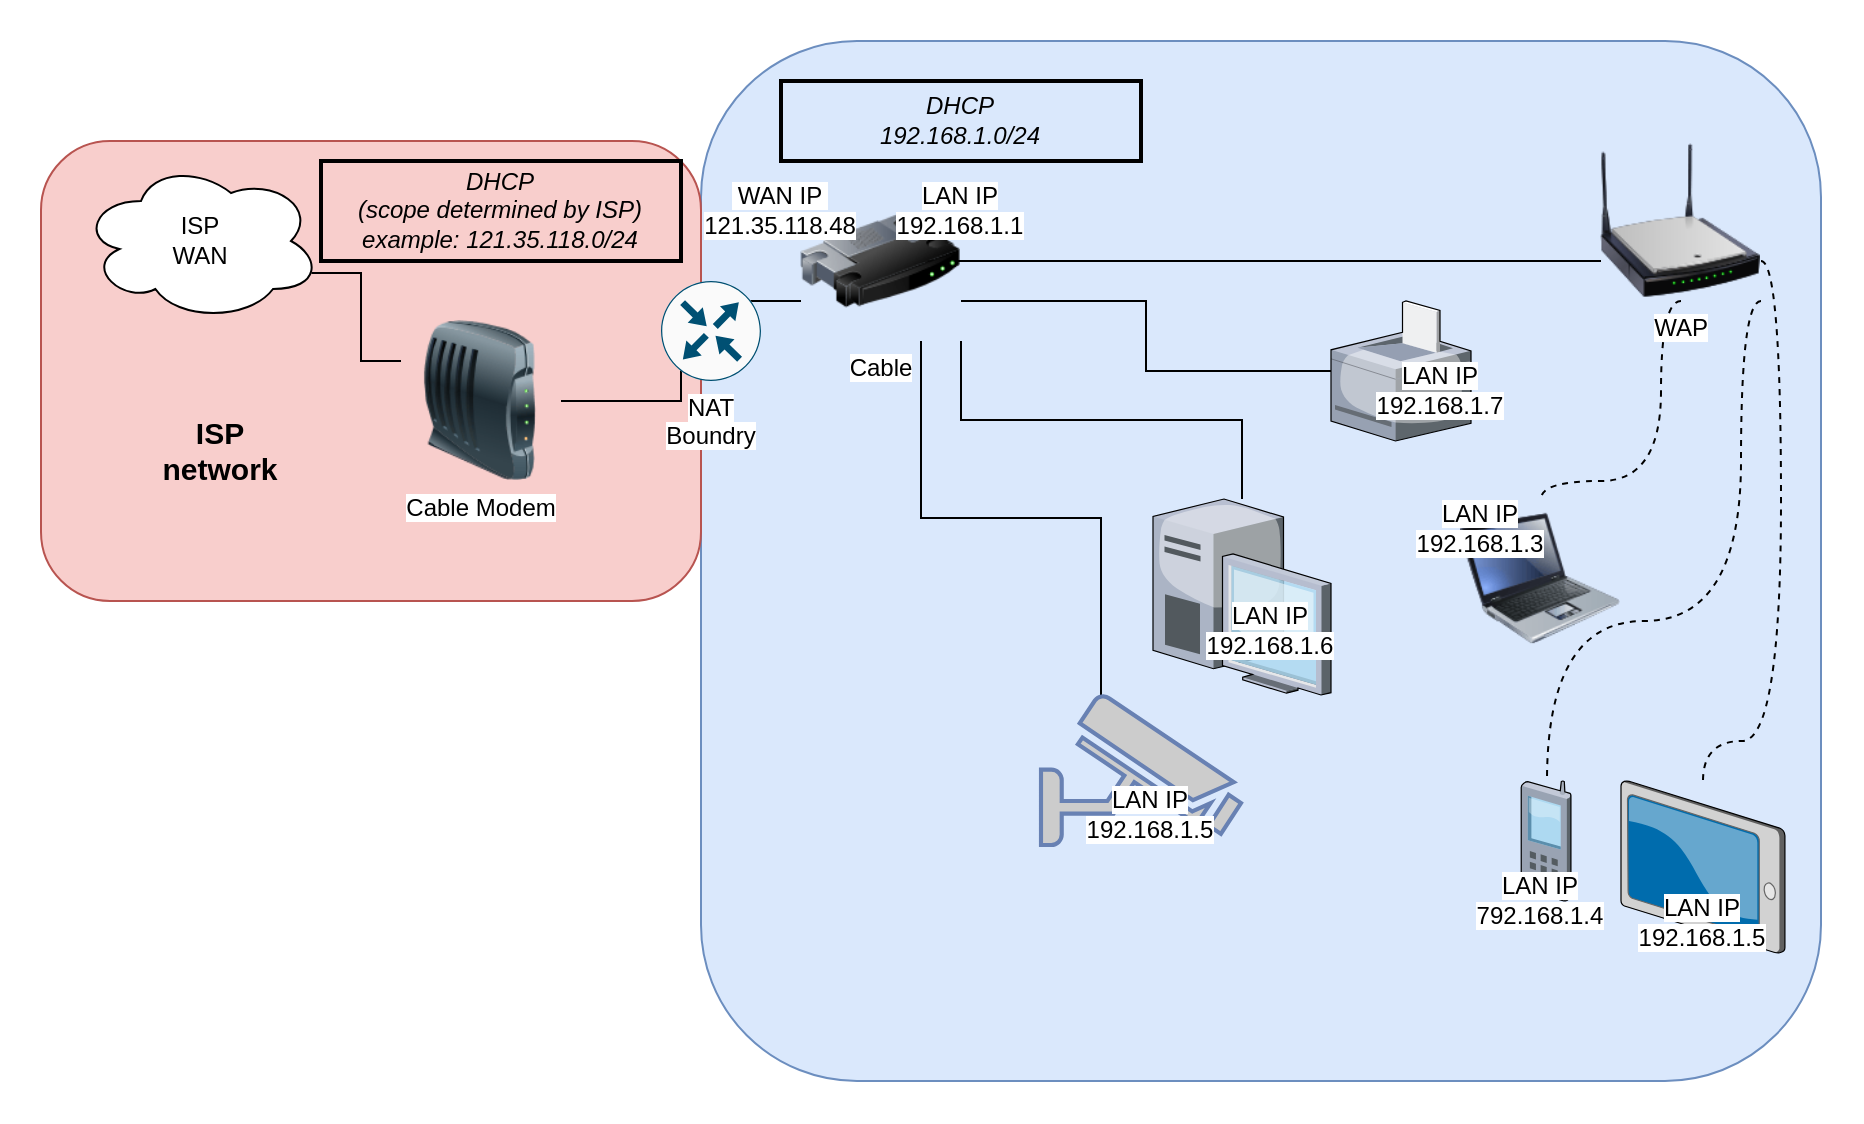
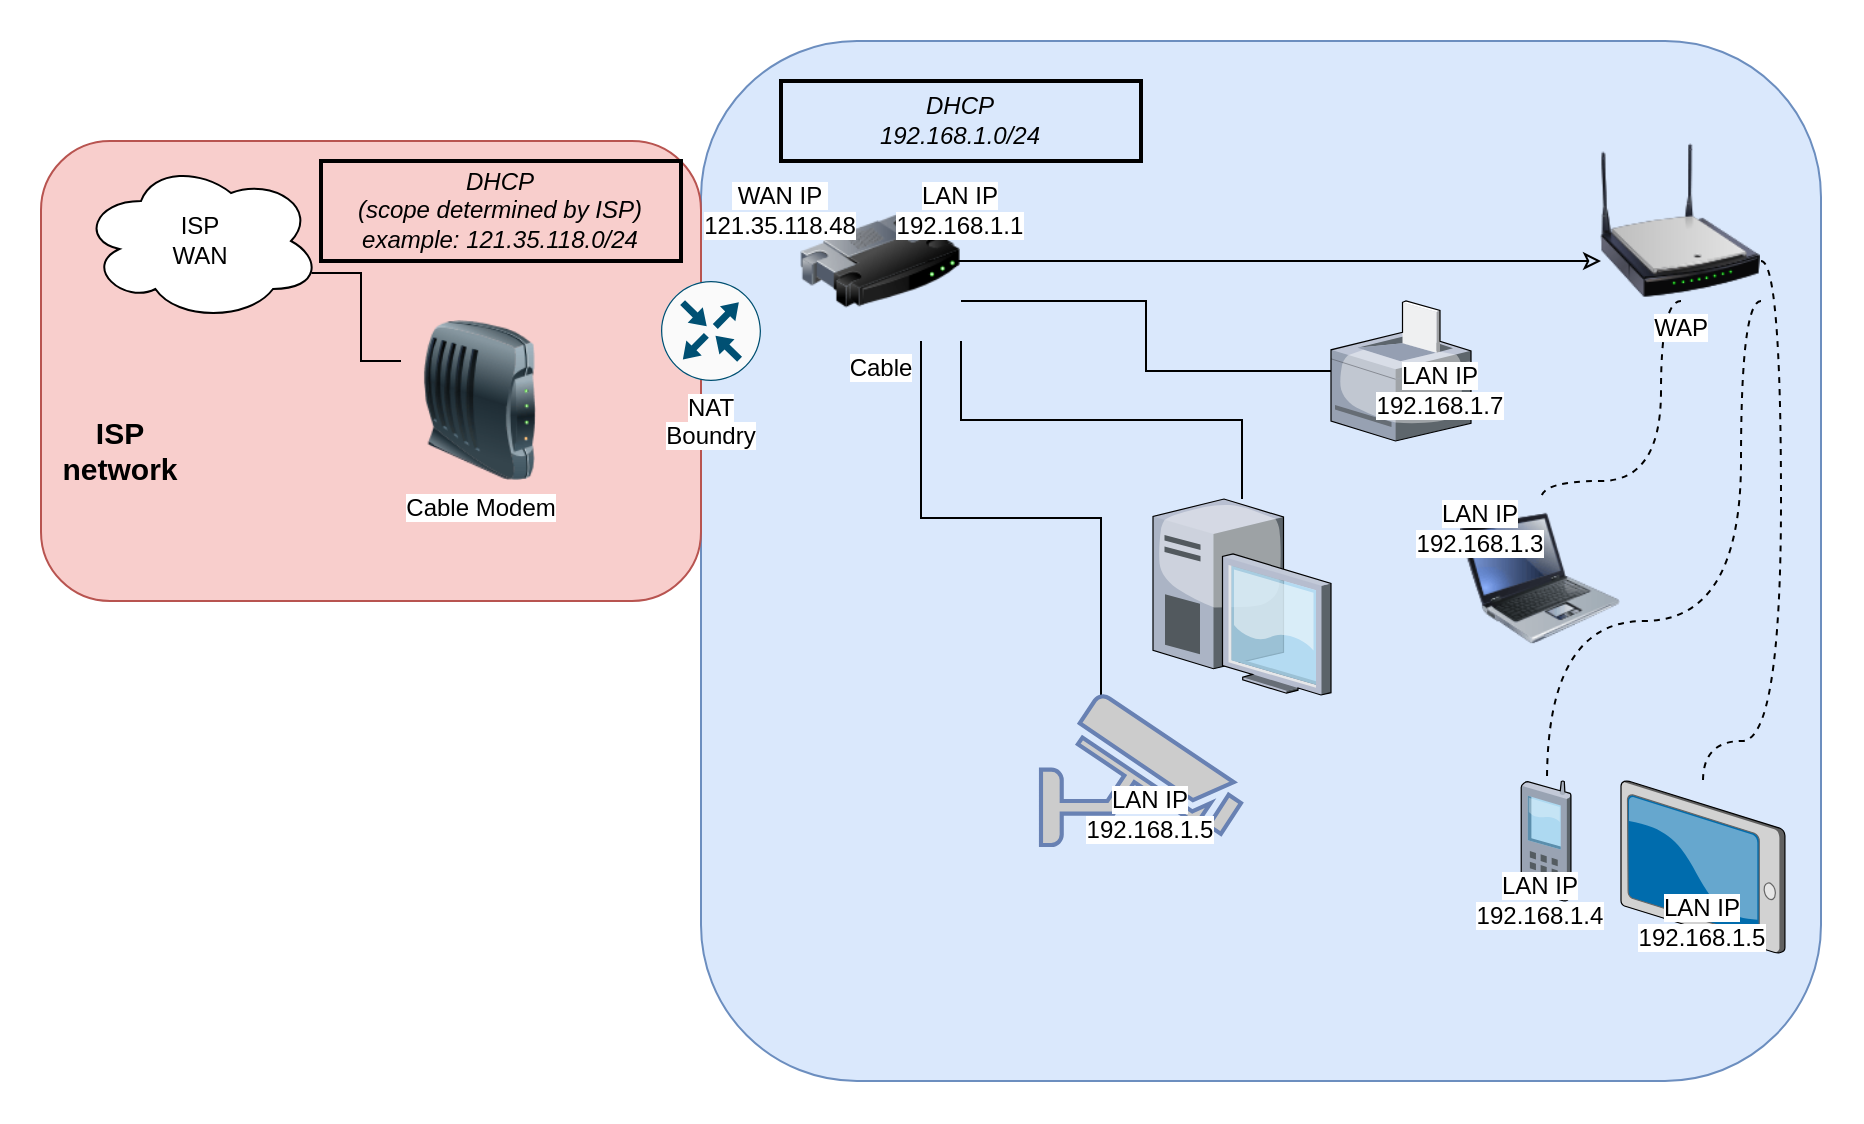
  <mxCell id="0" />
  <mxCell id="1" parent="0" />
  <mxCell id="2" value="" style="rounded=1;whiteSpace=wrap;html=1;fillColor=#dae8fc;strokeColor=#6c8ebf;" parent="1" vertex="1"><mxGeometry x="350" y="20" width="560" height="520" as="geometry" /></mxCell>
  <mxCell id="3" value="" style="rounded=1;whiteSpace=wrap;html=1;fillColor=#f8cecc;strokeColor=#b85450;" parent="1" vertex="1"><mxGeometry x="20" y="70" width="330" height="230" as="geometry" /></mxCell>
  <mxCell id="4" style="edgeStyle=orthogonalEdgeStyle;rounded=0;orthogonalLoop=1;jettySize=auto;html=1;exitX=0.96;exitY=0.7;exitDx=0;exitDy=0;exitPerimeter=0;entryX=0;entryY=0.25;entryDx=0;entryDy=0;endArrow=none;endFill=0;" parent="1" source="5" target="7" edge="1"><mxGeometry relative="1" as="geometry" /></mxCell>
  <mxCell id="5" value="ISP&lt;br&gt;WAN" style="ellipse;shape=cloud;whiteSpace=wrap;html=1;" parent="1" vertex="1"><mxGeometry x="40" y="80" width="120" height="80" as="geometry" /></mxCell>
- <mxCell id="6" style="edgeStyle=orthogonalEdgeStyle;rounded=0;orthogonalLoop=1;jettySize=auto;html=1;exitX=1;exitY=0.5;exitDx=0;exitDy=0;entryX=0;entryY=0.75;entryDx=0;entryDy=0;endArrow=none;endFill=0;" parent="1" source="7" target="11" edge="1"><mxGeometry relative="1" as="geometry" /></mxCell>
  <mxCell id="7" value="Cable Modem&lt;br&gt;" style="image;html=1;image=img/lib/clip_art/networking/Modem_128x128.png" parent="1" vertex="1"><mxGeometry x="200" y="160" width="80" height="80" as="geometry" /></mxCell>
- <mxCell id="8" style="edgeStyle=orthogonalEdgeStyle;rounded=0;orthogonalLoop=1;jettySize=auto;html=1;exitX=1;exitY=0.5;exitDx=0;exitDy=0;endArrow=none;endFill=0;" parent="1" source="11" target="15" edge="1"><mxGeometry relative="1" as="geometry"><Array as="points"><mxPoint x="460" y="130" /><mxPoint x="700" y="130" /></Array></mxGeometry></mxCell>
+ <mxCell id="8" style="edgeStyle=orthogonalEdgeStyle;rounded=0;orthogonalLoop=1;jettySize=auto;html=1;exitX=1;exitY=0.5;exitDx=0;exitDy=0;endArrow=classic;endFill=0;" parent="1" source="11" target="15" edge="1"><mxGeometry relative="1" as="geometry"><Array as="points"><mxPoint x="460" y="130" /><mxPoint x="700" y="130" /></Array></mxGeometry></mxCell>
  <mxCell id="9" style="edgeStyle=orthogonalEdgeStyle;rounded=0;orthogonalLoop=1;jettySize=auto;html=1;exitX=1;exitY=0.75;exitDx=0;exitDy=0;endArrow=none;endFill=0;" parent="1" source="11" target="24" edge="1"><mxGeometry relative="1" as="geometry" /></mxCell>
  <mxCell id="10" style="edgeStyle=orthogonalEdgeStyle;rounded=0;orthogonalLoop=1;jettySize=auto;html=1;exitX=1;exitY=1;exitDx=0;exitDy=0;endArrow=none;endFill=0;" parent="1" source="11" target="21" edge="1"><mxGeometry relative="1" as="geometry" /></mxCell>
  <mxCell id="11" value="Cable" style="image;html=1;image=img/lib/clip_art/networking/Router_128x128.png" parent="1" vertex="1"><mxGeometry x="400" y="90" width="80" height="80" as="geometry" /></mxCell>
  <mxCell id="12" style="edgeStyle=orthogonalEdgeStyle;rounded=0;orthogonalLoop=1;jettySize=auto;html=1;exitX=1;exitY=0.75;exitDx=0;exitDy=0;dashed=1;curved=1;endArrow=none;endFill=0;" parent="1" source="15" target="20" edge="1"><mxGeometry relative="1" as="geometry"><Array as="points"><mxPoint x="890" y="130" /><mxPoint x="890" y="370" /><mxPoint x="851" y="370" /></Array></mxGeometry></mxCell>
  <mxCell id="13" style="edgeStyle=orthogonalEdgeStyle;rounded=0;orthogonalLoop=1;jettySize=auto;html=1;exitX=1;exitY=1;exitDx=0;exitDy=0;endArrow=none;dashed=1;endFill=0;curved=1;" parent="1" source="15" target="18" edge="1"><mxGeometry relative="1" as="geometry"><Array as="points"><mxPoint x="870" y="310" /><mxPoint x="773" y="310" /></Array></mxGeometry></mxCell>
  <mxCell id="14" style="edgeStyle=orthogonalEdgeStyle;rounded=0;orthogonalLoop=1;jettySize=auto;html=1;exitX=0.5;exitY=1;exitDx=0;exitDy=0;dashed=1;endArrow=none;endFill=0;curved=1;" parent="1" source="15" target="19" edge="1"><mxGeometry relative="1" as="geometry"><Array as="points"><mxPoint x="830" y="240" /><mxPoint x="770" y="240" /></Array></mxGeometry></mxCell>
  <mxCell id="15" value="WAP" style="image;html=1;image=img/lib/clip_art/networking/Wireless_Router_N_128x128.png" parent="1" vertex="1"><mxGeometry x="800" y="70" width="80" height="80" as="geometry" /></mxCell>
  <mxCell id="16" value="&lt;span style=&quot;background-color: rgb(255, 255, 255);&quot;&gt;NAT&lt;br&gt;Boundry&lt;/span&gt;" style="sketch=0;points=[[0.5,0,0],[1,0.5,0],[0.5,1,0],[0,0.5,0],[0.145,0.145,0],[0.856,0.145,0],[0.855,0.856,0],[0.145,0.855,0]];verticalLabelPosition=bottom;html=1;verticalAlign=top;aspect=fixed;align=center;pointerEvents=1;shape=mxgraph.cisco19.rect;prIcon=router;fillColor=#FAFAFA;strokeColor=#005073;" parent="1" vertex="1"><mxGeometry x="330" y="140" width="50" height="50" as="geometry" /></mxCell>
  <mxCell id="17" value="DHCP&lt;br&gt;(scope determined by ISP)&lt;br&gt;example: 121.35.118.0/24" style="text;html=1;strokeColor=default;fillColor=none;align=center;verticalAlign=middle;whiteSpace=wrap;rounded=0;strokeWidth=2;fontStyle=2" parent="1" vertex="1"><mxGeometry x="160" y="80" width="180" height="50" as="geometry" /></mxCell>
  <mxCell id="18" value="" style="verticalLabelPosition=bottom;sketch=0;aspect=fixed;html=1;verticalAlign=top;strokeColor=none;align=center;outlineConnect=0;shape=mxgraph.citrix.cell_phone;" parent="1" vertex="1"><mxGeometry x="760" y="390" width="25" height="60" as="geometry" /></mxCell>
  <mxCell id="19" value="" style="image;html=1;image=img/lib/clip_art/computers/Laptop_128x128.png" parent="1" vertex="1"><mxGeometry x="730" y="249" width="80" height="80" as="geometry" /></mxCell>
  <mxCell id="20" value="" style="verticalLabelPosition=bottom;sketch=0;aspect=fixed;html=1;verticalAlign=top;strokeColor=none;align=center;outlineConnect=0;shape=mxgraph.citrix.tablet_2;" parent="1" vertex="1"><mxGeometry x="810" y="390" width="82" height="86" as="geometry" /></mxCell>
  <mxCell id="21" value="" style="verticalLabelPosition=bottom;sketch=0;aspect=fixed;html=1;verticalAlign=top;strokeColor=none;align=center;outlineConnect=0;shape=mxgraph.citrix.desktop;" parent="1" vertex="1"><mxGeometry x="576" y="249" width="89" height="98" as="geometry" /></mxCell>
  <mxCell id="22" style="edgeStyle=orthogonalEdgeStyle;rounded=0;orthogonalLoop=1;jettySize=auto;html=1;exitX=0.3;exitY=0;exitDx=0;exitDy=0;exitPerimeter=0;entryX=0.75;entryY=1;entryDx=0;entryDy=0;endArrow=none;endFill=0;" parent="1" source="23" target="11" edge="1"><mxGeometry relative="1" as="geometry" /></mxCell>
  <mxCell id="23" value="" style="fontColor=#0066CC;verticalAlign=top;verticalLabelPosition=bottom;labelPosition=center;align=center;html=1;outlineConnect=0;fillColor=#CCCCCC;strokeColor=#6881B3;gradientColor=none;gradientDirection=north;strokeWidth=2;shape=mxgraph.networks.security_camera;" parent="1" vertex="1"><mxGeometry x="520" y="347" width="100" height="75" as="geometry" /></mxCell>
  <mxCell id="24" value="" style="verticalLabelPosition=bottom;sketch=0;aspect=fixed;html=1;verticalAlign=top;strokeColor=none;align=center;outlineConnect=0;shape=mxgraph.citrix.printer;" parent="1" vertex="1"><mxGeometry x="665" y="150" width="70" height="70" as="geometry" /></mxCell>
- <mxCell id="25" value="&lt;b&gt;&lt;font style=&quot;font-size: 15px;&quot;&gt;ISP network&lt;/font&gt;&lt;/b&gt;" style="text;html=1;strokeColor=none;fillColor=none;align=center;verticalAlign=middle;whiteSpace=wrap;rounded=0;" parent="1" vertex="1"><mxGeometry x="80" y="210" width="60" height="30" as="geometry" /></mxCell>
+ <mxCell id="25" value="&lt;b&gt;&lt;font style=&quot;font-size: 15px;&quot;&gt;ISP network&lt;/font&gt;&lt;/b&gt;" style="text;html=1;strokeColor=none;fillColor=none;align=center;verticalAlign=middle;whiteSpace=wrap;rounded=0;" parent="1" vertex="1"><mxGeometry x="30" y="210" width="60" height="30" as="geometry" /></mxCell>
  <mxCell id="26" value="DHCP&lt;br&gt;192.168.1.0/24" style="text;html=1;strokeColor=default;fillColor=none;align=center;verticalAlign=middle;whiteSpace=wrap;rounded=0;strokeWidth=2;fontStyle=2" parent="1" vertex="1"><mxGeometry x="390" y="40" width="180" height="40" as="geometry" /></mxCell>
  <mxCell id="27" value="&lt;span style=&quot;background-color: rgb(255, 255, 255);&quot;&gt;LAN IP&lt;br&gt;192.168.1.1&lt;br&gt;&lt;/span&gt;" style="text;html=1;strokeColor=none;fillColor=none;align=center;verticalAlign=middle;whiteSpace=wrap;rounded=0;" parent="1" vertex="1"><mxGeometry x="450" y="90" width="60" height="30" as="geometry" /></mxCell>
  <mxCell id="28" value="&lt;span style=&quot;background-color: rgb(255, 255, 255);&quot;&gt;&amp;nbsp;WAN IP&amp;nbsp;&lt;br&gt;121.35.118.48&lt;br&gt;&lt;/span&gt;" style="text;html=1;strokeColor=none;fillColor=none;align=center;verticalAlign=middle;whiteSpace=wrap;rounded=0;" parent="1" vertex="1"><mxGeometry x="360" y="90" width="60" height="30" as="geometry" /></mxCell>
  <mxCell id="29" value="&lt;span style=&quot;background-color: rgb(255, 255, 255);&quot;&gt;LAN IP&lt;br&gt;192.168.1.3&lt;br&gt;&lt;/span&gt;" style="text;html=1;strokeColor=none;fillColor=none;align=center;verticalAlign=middle;whiteSpace=wrap;rounded=0;" parent="1" vertex="1"><mxGeometry x="710" y="249" width="60" height="30" as="geometry" /></mxCell>
- <mxCell id="30" value="&lt;span style=&quot;background-color: rgb(255, 255, 255);&quot;&gt;LAN IP&lt;br&gt;192.168.1.6&lt;br&gt;&lt;/span&gt;" style="text;html=1;strokeColor=none;fillColor=none;align=center;verticalAlign=middle;whiteSpace=wrap;rounded=0;" parent="1" vertex="1"><mxGeometry x="605" y="300" width="60" height="30" as="geometry" /></mxCell>
  <mxCell id="31" value="&lt;span style=&quot;background-color: rgb(255, 255, 255);&quot;&gt;LAN IP&lt;br&gt;192.168.1.5&lt;br&gt;&lt;/span&gt;" style="text;html=1;strokeColor=none;fillColor=none;align=center;verticalAlign=middle;whiteSpace=wrap;rounded=0;" parent="1" vertex="1"><mxGeometry x="821" y="446" width="60" height="30" as="geometry" /></mxCell>
  <mxCell id="32" value="&lt;span style=&quot;background-color: rgb(255, 255, 255);&quot;&gt;LAN IP&lt;br&gt;192.168.1.5&lt;br&gt;&lt;/span&gt;" style="text;html=1;strokeColor=none;fillColor=none;align=center;verticalAlign=middle;whiteSpace=wrap;rounded=0;" parent="1" vertex="1"><mxGeometry x="545" y="392" width="60" height="30" as="geometry" /></mxCell>
- <mxCell id="33" value="&lt;span style=&quot;background-color: rgb(255, 255, 255);&quot;&gt;LAN IP&lt;br&gt;792.168.1.4&lt;br&gt;&lt;/span&gt;" style="text;html=1;strokeColor=none;fillColor=none;align=center;verticalAlign=middle;whiteSpace=wrap;rounded=0;" parent="1" vertex="1"><mxGeometry x="740" y="435" width="60" height="30" as="geometry" /></mxCell>
+ <mxCell id="33" value="&lt;span style=&quot;background-color: rgb(255, 255, 255);&quot;&gt;LAN IP&lt;br&gt;192.168.1.4&lt;br&gt;&lt;/span&gt;" style="text;html=1;strokeColor=none;fillColor=none;align=center;verticalAlign=middle;whiteSpace=wrap;rounded=0;" parent="1" vertex="1"><mxGeometry x="740" y="435" width="60" height="30" as="geometry" /></mxCell>
  <mxCell id="34" value="&lt;span style=&quot;background-color: rgb(255, 255, 255);&quot;&gt;LAN IP&lt;br&gt;192.168.1.7&lt;br&gt;&lt;/span&gt;" style="text;html=1;strokeColor=none;fillColor=none;align=center;verticalAlign=middle;whiteSpace=wrap;rounded=0;" parent="1" vertex="1"><mxGeometry x="690" y="180" width="60" height="30" as="geometry" /></mxCell>
